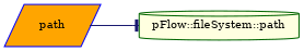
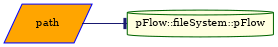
  digraph {
    rankdir=LR
    fontname="DejaVu Serif"
    node [fontname="DejaVu Serif" fontsize=10 style=filled]
    n1 [color=blue fillcolor=orange fontcolor=black height=0.2 label=path shape=parallelogram width=0.4]
-   n2 [color=darkgreen fillcolor=lightyellow height=0.2 label="pFlow::fileSystem::path" shape=cylinder width=0.4]
+   n2 [color=darkgreen fillcolor=lightyellow height=0.2 label="pFlow::fileSystem::pFlow" shape=cylinder width=0.4]
    n1 -> n2 [color=midnightblue fontname="DejaVu Serif" fontsize=10 labelfontname=Helvetica labelfontsize=10 style=solid arrowhead=tee]
  }
